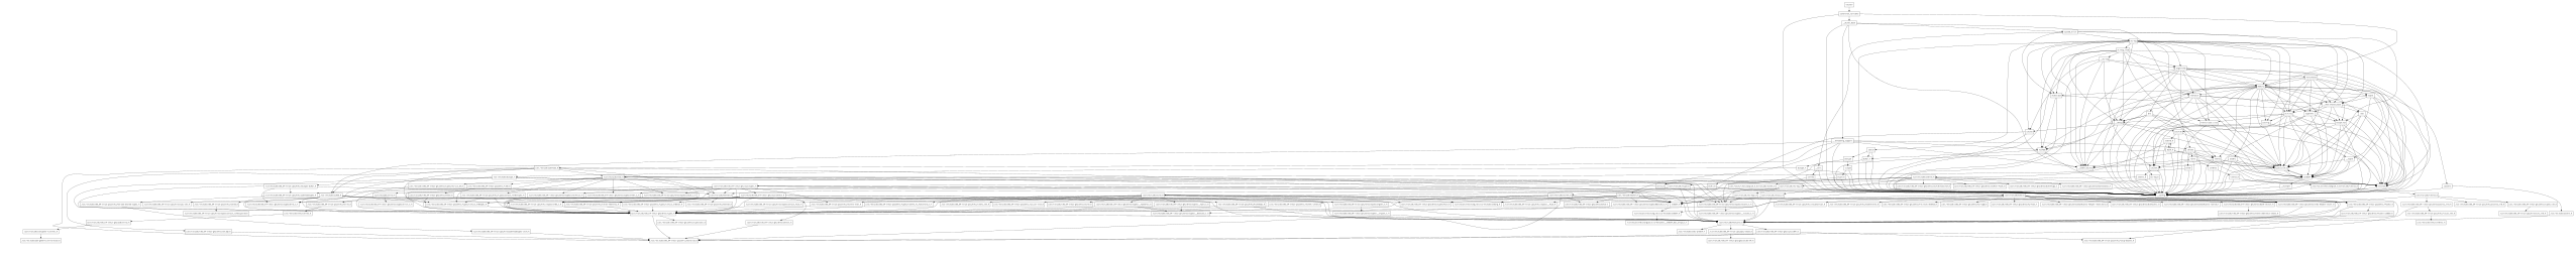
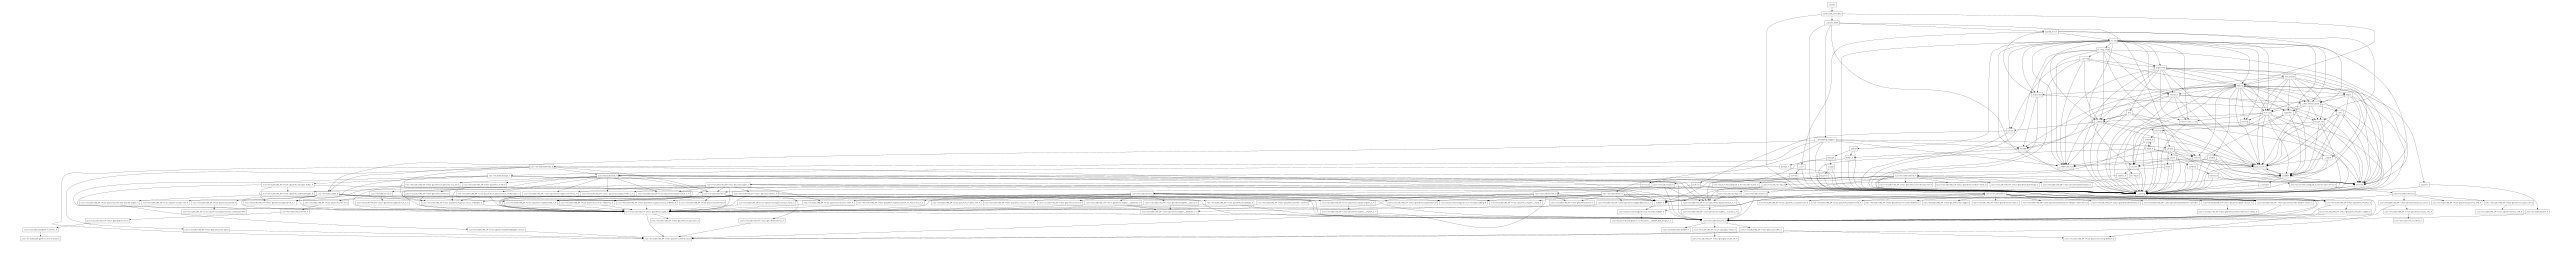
  digraph {
    fontname="Source Code Pro"
    node [fontname="Source Code Pro" shape=box]
    edge [fontname="Source Code Pro"]
    n1 [label="\<stdin\>"]
    n2 [label=condition_variable]
    n3 [label=__mutex_base]
    n4 [label=memory]
    n5 [label=__config]
    n6 [label=chrono]
    n7 [label=__threading_support]
    n8 [label=__undef_macros]
    n9 [label=system_error]
    n10 [label=iosfwd]
    n11 [label=__functional_base]
    n12 [label=typeinfo]
    n13 [label=new]
    n14 [label=utility]
    n15 [label=type_traits]
    n16 [label=cstddef]
    n17 [label=cstdint]
    n18 [label=version]
    n19 [label=cstring]
    n20 [label=limits]
    n21 [label=iterator]
    n22 [label=stdexcept]
    n23 [label=tuple]
    n24 [label=cassert]
    n25 [label=atomic]
    n26 [label="/usr/include/features.h"]
    n27 [label="/usr/include/pthread.h"]
    n28 [label="/usr/include/time.h"]
    n29 [label="/usr/include/sched.h"]
    n30 [label="/usr/include/x86_64-linux-gnu/bits/setjmp.h"]
    n31 [label="/usr/include/x86_64-linux-gnu/bits/types/struct_timespec.h"]
    n32 [label="/usr/include/x86_64-linux-gnu/bits/wordsize.h"]
    n33 [label="/usr/include/endian.h"]
    n34 [label="stddef.h"]
    n35 [label="/usr/include/x86_64-linux-gnu/bits/types/locale_t.h"]
    n36 [label="/usr/include/x86_64-linux-gnu/bits/time.h"]
    n37 [label="/usr/include/x86_64-linux-gnu/bits/types/clock_t.h"]
    n38 [label="/usr/include/x86_64-linux-gnu/bits/types/time_t.h"]
    n39 [label="/usr/include/x86_64-linux-gnu/bits/types/struct_tm.h"]
    n40 [label="/usr/include/x86_64-linux-gnu/bits/types/clockid_t.h"]
    n41 [label="/usr/include/x86_64-linux-gnu/bits/types/timer_t.h"]
    n42 [label="/usr/include/x86_64-linux-gnu/bits/types/struct_itimerspec.h"]
    n43 [label="/usr/include/x86_64-linux-gnu/bits/types.h"]
    n44 [label="/usr/include/x86_64-linux-gnu/bits/sched.h"]
    n45 [label="/usr/include/x86_64-linux-gnu/bits/cpu-set.h"]
    n46 [label="/usr/include/stdc-predef.h"]
    n47 [label="/usr/include/x86_64-linux-gnu/sys/cdefs.h"]
    n48 [label="/usr/include/x86_64-linux-gnu/gnu/stubs.h"]
    n49 [label="/usr/include/x86_64-linux-gnu/bits/endian.h"]
    n50 [label="/usr/include/x86_64-linux-gnu/bits/byteswap.h"]
    n51 [label="/usr/include/x86_64-linux-gnu/bits/uintn-identity.h"]
    n52 [label="/usr/include/x86_64-linux-gnu/bits/pthreadtypes.h"]
    n53 [label="/usr/include/x86_64-linux-gnu/bits/thread-shared-types.h"]
    n54 [label="/usr/include/x86_64-linux-gnu/bits/mathcalls.h"]
    n55 [label="/usr/include/x86_64-linux-gnu/bits/mathcalls-narrow.h"]
    n56 [label="/usr/include/x86_64-linux-gnu/bits/iscanonical.h"]
    n57 [label="/usr/include/x86_64-linux-gnu/bits/mathinline.h"]
    n58 [label="wchar.h"]
    n59 [label="/usr/include/wchar.h"]
    n60 [label="/usr/local/lib/clang/10.0.0/include/stdarg.h"]
    n61 [label="/usr/include/x86_64-linux-gnu/bits/types/wint_t.h"]
    n62 [label="/usr/include/x86_64-linux-gnu/bits/types/mbstate_t.h"]
    n63 [label="/usr/include/x86_64-linux-gnu/bits/types/__FILE.h"]
    n64 [label="/usr/include/x86_64-linux-gnu/bits/types/FILE.h"]
    n65 [label="/usr/include/x86_64-linux-gnu/bits/libc-header-start.h"]
    n66 [label="/usr/include/x86_64-linux-gnu/bits/wchar.h"]
    n67 [label="/usr/include/x86_64-linux-gnu/bits/floatn.h"]
    n68 [label="/usr/include/x86_64-linux-gnu/bits/types/__mbstate_t.h"]
    n69 [label="/usr/local/lib/clang/10.0.0/include/stddef.h"]
    n70 [label="/usr/include/x86_64-linux-gnu/bits/types/__locale_t.h"]
    n71 [label="/usr/include/x86_64-linux-gnu/bits/floatn-common.h"]
    n72 [label=ctime]
    n73 [label=ratio]
    n74 [label="errno.h"]
    n75 [label=string]
    n76 [label=__errc]
    n77 [label=exception]
    n78 [label=__tuple]
    n79 [label=initializer_list]
    n80 [label=__debug]
    n81 [label=cstdlib]
    n82 [label=__nullptr]
    n83 [label="stdint.h"]
    n84 [label="string.h"]
    n85 [label=cstdio]
    n86 [label="/usr/include/string.h"]
    n87 [label=climits]
    n88 [label="/usr/include/strings.h"]
    n89 [label="stdio.h"]
    n90 [label="stdlib.h"]
    n91 [label="/usr/include/stdio.h"]
    n92 [label="/usr/include/x86_64-linux-gnu/bits/types/__fpos_t.h"]
    n93 [label="/usr/include/x86_64-linux-gnu/bits/types/__fpos64_t.h"]
    n94 [label="/usr/include/x86_64-linux-gnu/bits/types/struct_FILE.h"]
    n95 [label="/usr/include/x86_64-linux-gnu/bits/types/cookie_io_functions_t.h"]
    n96 [label="/usr/include/x86_64-linux-gnu/bits/stdio_lim.h"]
    n97 [label="/usr/include/x86_64-linux-gnu/bits/sys_errlist.h"]
    n98 [label="/usr/include/x86_64-linux-gnu/bits/stdio.h"]
    n99 [label="/usr/include/x86_64-linux-gnu/bits/typesizes.h"]
    n100 [label=string_view]
    n101 [label=algorithm]
    n102 [label=cwchar]
    n103 [label=__string]
    n104 [label=functional]
    n105 [label=bit]
    n106 [label=cwctype]
    n107 [label="/usr/include/assert.h"]
    n108 [label="/usr/include/x86_64-linux-gnu/bits/timex.h"]
    n109 [label=cctype]
    n110 [label="wctype.h"]
    n111 [label="ctype.h"]
    n112 [label="/usr/include/wctype.h"]
    n113 [label="/usr/include/ctype.h"]
    n114 [label="/usr/local/lib/clang/10.0.0/include/__stddef_max_align_t.h"]
    n115 [label="/usr/include/x86_64-linux-gnu/bits/wctype-wchar.h"]
    n116 [label="/usr/include/errno.h"]
    n117 [label="/usr/include/x86_64-linux-gnu/bits/types/struct_sched_param.h"]
    n118 [label="/usr/include/x86_64-linux-gnu/bits/types/struct_timeval.h"]
    n119 [label="/usr/include/x86_64-linux-gnu/bits/long-double.h"]
    n120 [label="/usr/include/x86_64-linux-gnu/gnu/stubs-64.h"]
    n121 [label="limits.h"]
    n122 [label="/usr/local/lib/clang/10.0.0/include/stdint.h"]
    n123 [label="/usr/include/stdint.h"]
    n124 [label="/usr/include/x86_64-linux-gnu/bits/stdint-intn.h"]
    n125 [label="/usr/include/x86_64-linux-gnu/bits/stdint-uintn.h"]
    n126 [label="/usr/local/lib/clang/10.0.0/include/limits.h"]
    n127 [label="/usr/include/limits.h"]
    n128 [label="/usr/include/x86_64-linux-gnu/bits/posix1_lim.h"]
    n129 [label="/usr/include/x86_64-linux-gnu/bits/posix2_lim.h"]
    n130 [label="/usr/include/x86_64-linux-gnu/bits/xopen_lim.h"]
    n131 [label="/usr/include/x86_64-linux-gnu/bits/local_lim.h"]
    n132 [label="/usr/include/x86_64-linux-gnu/bits/uio_lim.h"]
    n133 [label="/usr/include/linux/limits.h"]
    n134 [label=cerrno]
    n135 [label="/usr/include/x86_64-linux-gnu/bits/errno.h"]
    n136 [label="/usr/include/x86_64-linux-gnu/bits/types/error_t.h"]
    n137 [label="/usr/include/linux/errno.h"]
    n138 [label="/usr/include/x86_64-linux-gnu/asm/errno.h"]
    n139 [label="/usr/include/asm-generic/errno.h"]
    n140 [label="/usr/include/asm-generic/errno-base.h"]
    n141 [label="/usr/include/stdlib.h"]
    n142 [label="math.h"]
    n143 [label="/usr/include/x86_64-linux-gnu/bits/waitflags.h"]
    n144 [label="/usr/include/x86_64-linux-gnu/bits/waitstatus.h"]
    n145 [label="/usr/include/x86_64-linux-gnu/sys/types.h"]
    n146 [label="/usr/include/alloca.h"]
    n147 [label="/usr/include/x86_64-linux-gnu/bits/stdlib-bsearch.h"]
    n148 [label="/usr/include/x86_64-linux-gnu/bits/stdlib-float.h"]
    n149 [label="/usr/include/math.h"]
    n150 [label="/usr/include/x86_64-linux-gnu/sys/select.h"]
    n151 [label="/usr/include/x86_64-linux-gnu/bits/select.h"]
    n152 [label="/usr/include/x86_64-linux-gnu/bits/types/sigset_t.h"]
    n153 [label="/usr/include/x86_64-linux-gnu/bits/types/__sigset_t.h"]
    n154 [label="/usr/include/x86_64-linux-gnu/bits/pthreadtypes-arch.h"]
    n155 [label="/usr/include/x86_64-linux-gnu/bits/math-vector.h"]
    n156 [label="/usr/include/x86_64-linux-gnu/bits/flt-eval-method.h"]
    n157 [label="/usr/include/x86_64-linux-gnu/bits/fp-logb.h"]
    n158 [label="/usr/include/x86_64-linux-gnu/bits/fp-fast.h"]
    n159 [label="/usr/include/x86_64-linux-gnu/bits/mathcalls-helper-functions.h"]
    n160 [label="/usr/include/x86_64-linux-gnu/bits/libm-simd-decl-stubs.h"]
    n1 -> n2
    n2 -> n3
    n2 -> n4
    n2 -> n5
    n3 -> n5
    n3 -> n6
    n3 -> n7
    n3 -> n8
    n3 -> n9
    n4 -> n5
    n4 -> n8
    n4 -> n10
    n4 -> n11
    n4 -> n12
    n4 -> n13
    n4 -> n14
    n4 -> n15
    n4 -> n16
    n4 -> n17
    n4 -> n18
    n4 -> n19
    n4 -> n20
    n4 -> n21
    n4 -> n22
    n4 -> n23
    n4 -> n24
    n4 -> n25
    n5 -> n26
    n6 -> n5
    n6 -> n8
    n6 -> n15
    n6 -> n18
    n6 -> n20
    n6 -> n72
    n6 -> n73
    n7 -> n5
    n7 -> n6
    n7 -> n8
    n7 -> n10
    n7 -> n27
    n7 -> n29
    n7 -> n74
    n9 -> n11
    n9 -> n15
    n9 -> n22
    n9 -> n75
    n9 -> n76
    n10 -> n5
    n10 -> n58
    n11 -> n5
    n11 -> n12
    n11 -> n13
    n11 -> n14
    n11 -> n15
    n11 -> n77
    n12 -> n5
    n12 -> n16
    n12 -> n17
    n12 -> n77
    n13 -> n5
    n13 -> n15
    n13 -> n16
    n13 -> n18
    n13 -> n77
    n14 -> n5
    n14 -> n15
    n14 -> n16
    n14 -> n17
    n14 -> n18
    n14 -> n19
    n14 -> n78
    n14 -> n79
    n14 -> n80
    n15 -> n5
    n15 -> n16
    n15 -> n18
    n16 -> n5
    n16 -> n15
    n16 -> n18
    n16 -> n69
    n16 -> n82
    n17 -> n5
    n17 -> n83
    n18 -> n5
    n19 -> n5
    n19 -> n84
    n20 -> n5
    n20 -> n8
    n20 -> n15
    n20 -> n18
    n21 -> n5
    n21 -> n10
    n21 -> n11
-   n21 -> n15
    n21 -> n16
    n21 -> n18
    n21 -> n79
    n21 -> n80
    n22 -> n5
    n22 -> n10
    n22 -> n77
    n23 -> n5
    n23 -> n11
    n23 -> n14
    n23 -> n16
    n23 -> n18
    n23 -> n78
    n24 -> n5
    n24 -> n107
    n25 -> n5
    n25 -> n15
    n25 -> n16
    n25 -> n17
    n25 -> n18
    n26 -> n46
    n26 -> n47
    n26 -> n48
    n27 -> n26
    n27 -> n28
    n27 -> n29
    n27 -> n30
    n27 -> n31
    n27 -> n32
    n27 -> n33
    n28 -> n26
    n28 -> n31
    n28 -> n34
    n28 -> n35
    n28 -> n36
    n28 -> n37
    n28 -> n38
    n28 -> n39
    n28 -> n40
    n28 -> n41
    n28 -> n42
    n29 -> n26
    n29 -> n31
    n29 -> n34
    n29 -> n38
    n29 -> n43
    n29 -> n44
    n29 -> n45
    n30 -> n32
    n31 -> n43
    n33 -> n26
    n33 -> n49
    n33 -> n50
    n33 -> n51
    n34 -> n69
    n35 -> n70
    n36 -> n43
    n36 -> n108
    n37 -> n43
    n38 -> n43
    n39 -> n43
    n40 -> n43
    n41 -> n43
    n42 -> n31
    n42 -> n43
    n43 -> n26
    n43 -> n32
    n43 -> n99
    n44 -> n117
    n47 -> n32
    n47 -> n119
    n48 -> n120
    n50 -> n26
    n50 -> n43
    n51 -> n43
    n52 -> n53
    n53 -> n154
    n58 -> n5
    n58 -> n59
    n59 -> n34
    n59 -> n35
    n59 -> n60
    n59 -> n61
    n59 -> n62
    n59 -> n63
    n59 -> n64
    n59 -> n65
    n59 -> n66
    n59 -> n67
    n62 -> n68
    n65 -> n26
    n67 -> n26
    n67 -> n71
    n69 -> n114
    n71 -> n26
    n71 -> n119
    n72 -> n5
    n72 -> n28
    n73 -> n5
    n73 -> n8
    n73 -> n15
    n73 -> n17
    n73 -> n87
    n74 -> n5
    n74 -> n116
    n75 -> n4
    n75 -> n5
    n75 -> n8
-   n100 -> n10
+   n75 -> n10
    n75 -> n11
    n75 -> n14
    n75 -> n15
    n75 -> n17
    n75 -> n18
    n75 -> n19
    n75 -> n21
    n75 -> n22
    n75 -> n79
    n75 -> n80
    n75 -> n85
    n75 -> n100
    n75 -> n101
    n75 -> n102
    n76 -> n5
    n76 -> n134
    n77 -> n5
    n77 -> n15
    n77 -> n16
    n77 -> n18
    n77 -> n81
    n78 -> n5
    n78 -> n15
    n78 -> n16
    n79 -> n5
-   n79 -> n16
    n80 -> n5
    n80 -> n10
    n80 -> n16
    n80 -> n81
    n80 -> n85
    n81 -> n5
    n81 -> n15
    n81 -> n90
    n82 -> n5
    n83 -> n5
    n83 -> n122
    n84 -> n5
    n84 -> n86
    n85 -> n5
    n85 -> n89
    n86 -> n34
    n86 -> n35
    n86 -> n65
    n86 -> n88
    n87 -> n5
    n87 -> n121
    n88 -> n26
    n88 -> n34
    n88 -> n35
    n89 -> n5
    n89 -> n91
    n90 -> n5
    n90 -> n141
    n90 -> n142
    n91 -> n34
    n91 -> n43
    n91 -> n60
    n91 -> n63
    n91 -> n64
    n91 -> n65
    n91 -> n92
    n91 -> n93
    n91 -> n94
    n91 -> n95
    n91 -> n96
    n91 -> n97
    n91 -> n98
    n92 -> n43
    n92 -> n68
    n93 -> n43
    n93 -> n68
    n94 -> n43
    n95 -> n43
    n100 -> n5
    n100 -> n8
    n100 -> n18
    n100 -> n20
    n100 -> n21
    n100 -> n22
    n100 -> n80
    n100 -> n101
    n100 -> n103
    n101 -> n4
    n101 -> n5
    n101 -> n8
    n101 -> n14
    n101 -> n15
    n101 -> n16
    n101 -> n18
    n101 -> n21
    n101 -> n79
    n101 -> n80
    n101 -> n104
    n101 -> n105
    n102 -> n5
    n102 -> n58
    n102 -> n106
    n103 -> n4
    n103 -> n5
    n103 -> n8
    n103 -> n80
    n103 -> n85
    n103 -> n101
    n104 -> n4
    n104 -> n5
    n104 -> n11
    n104 -> n12
    n104 -> n14
    n104 -> n15
    n104 -> n18
    n104 -> n23
    n104 -> n77
    n105 -> n5
    n105 -> n8
    n105 -> n15
    n105 -> n18
    n105 -> n20
    n105 -> n80
    n106 -> n109
    n106 -> n110
    n107 -> n26
    n108 -> n43
    n108 -> n118
    n109 -> n5
    n109 -> n111
    n110 -> n5
    n110 -> n112
    n111 -> n5
    n111 -> n113
    n112 -> n26
    n112 -> n35
    n112 -> n43
    n112 -> n61
    n112 -> n115
    n113 -> n26
    n113 -> n33
    n113 -> n35
    n113 -> n43
    n115 -> n33
    n115 -> n43
    n115 -> n52
    n115 -> n61
    n116 -> n26
    n116 -> n135
    n116 -> n136
    n118 -> n43
    n121 -> n5
    n121 -> n126
    n122 -> n123
    n123 -> n32
    n123 -> n43
    n123 -> n65
    n123 -> n66
    n123 -> n124
    n123 -> n125
    n124 -> n43
    n125 -> n43
    n126 -> n127
    n127 -> n65
    n127 -> n128
    n127 -> n129
    n127 -> n130
    n128 -> n32
    n128 -> n131
    n130 -> n132
    n131 -> n133
    n134 -> n5
    n134 -> n74
    n135 -> n137
    n137 -> n138
    n138 -> n139
    n139 -> n140
    n141 -> n34
    n141 -> n35
    n141 -> n65
    n141 -> n67
    n141 -> n143
    n141 -> n144
    n141 -> n145
    n141 -> n146
    n141 -> n147
    n141 -> n148
    n142 -> n5
    n142 -> n15
    n142 -> n20
    n142 -> n90
    n142 -> n149
    n145 -> n26
    n145 -> n33
    n145 -> n34
    n145 -> n37
    n145 -> n38
    n145 -> n40
    n145 -> n41
    n145 -> n43
    n145 -> n52
    n145 -> n124
    n145 -> n150
    n146 -> n26
    n146 -> n34
    n149 -> n43
    n149 -> n54
    n149 -> n55
    n149 -> n56
    n149 -> n57
    n149 -> n65
    n149 -> n67
    n149 -> n155
    n149 -> n156
    n149 -> n157
    n149 -> n158
    n149 -> n159
    n150 -> n26
    n150 -> n31
    n150 -> n38
    n150 -> n43
    n150 -> n118
    n150 -> n151
    n150 -> n152
    n151 -> n32
    n152 -> n153
    n154 -> n32
    n155 -> n160
  }
